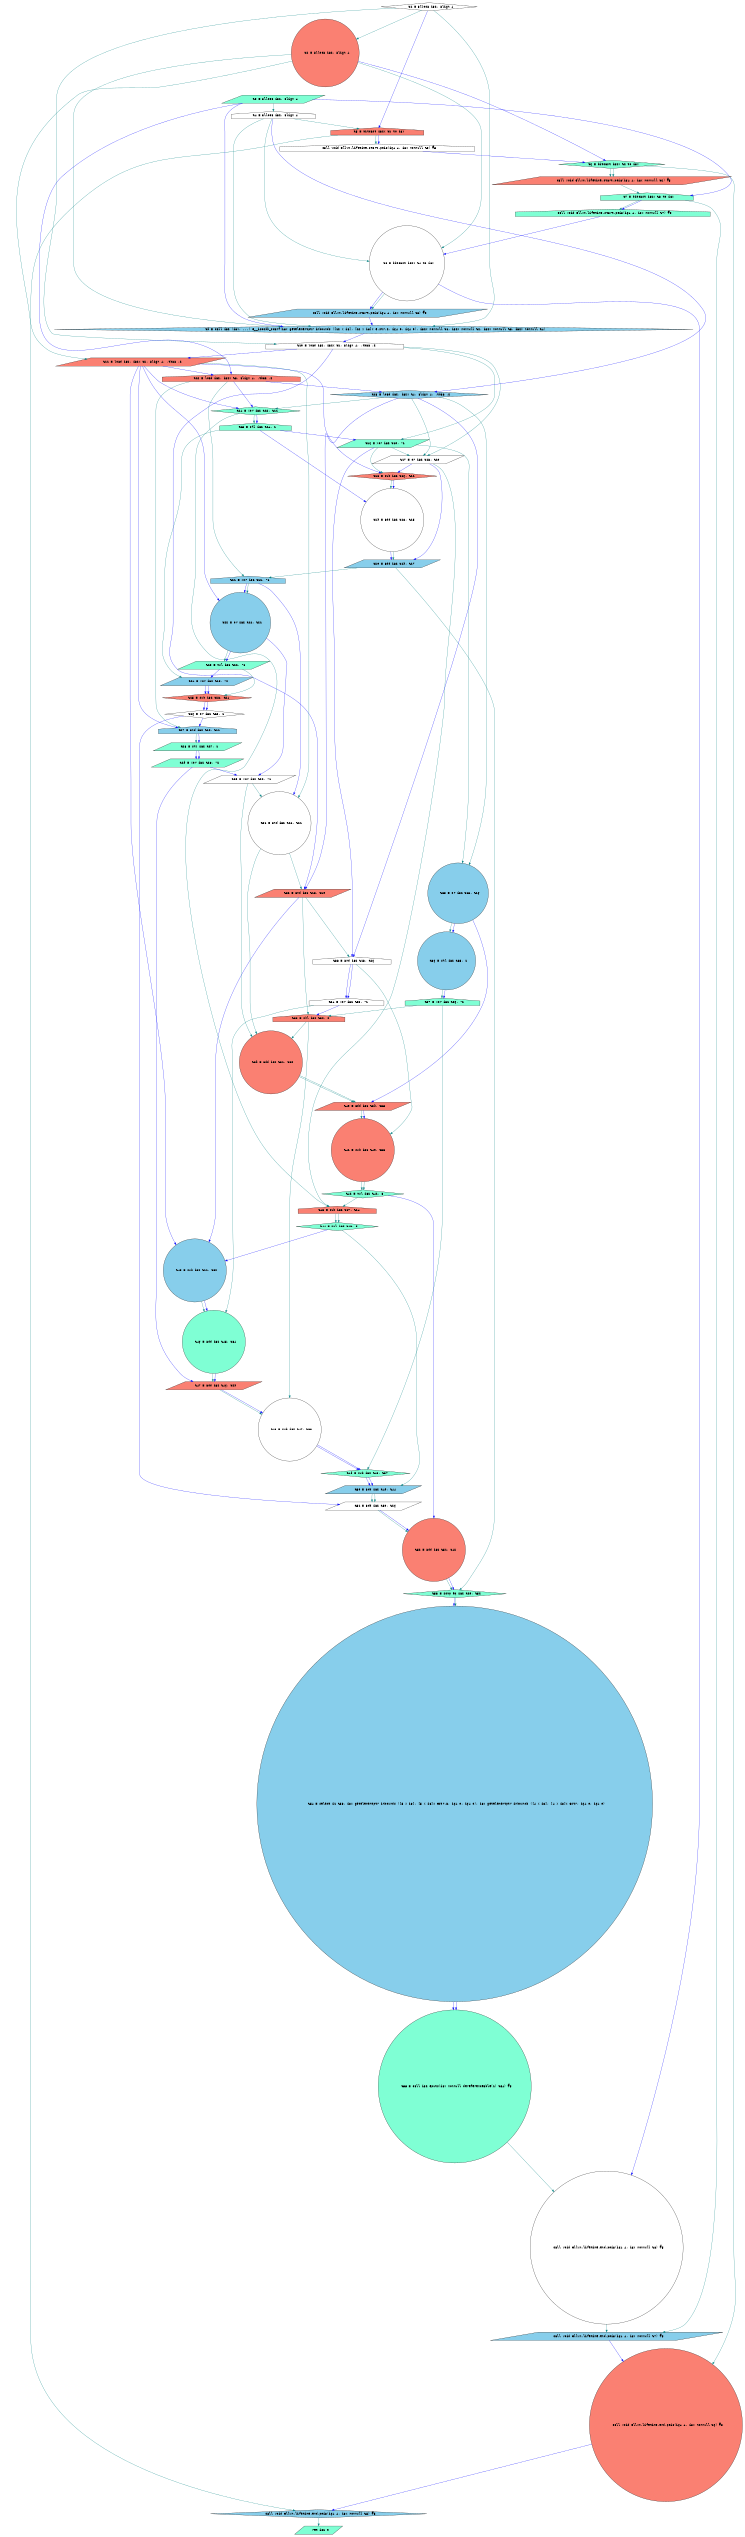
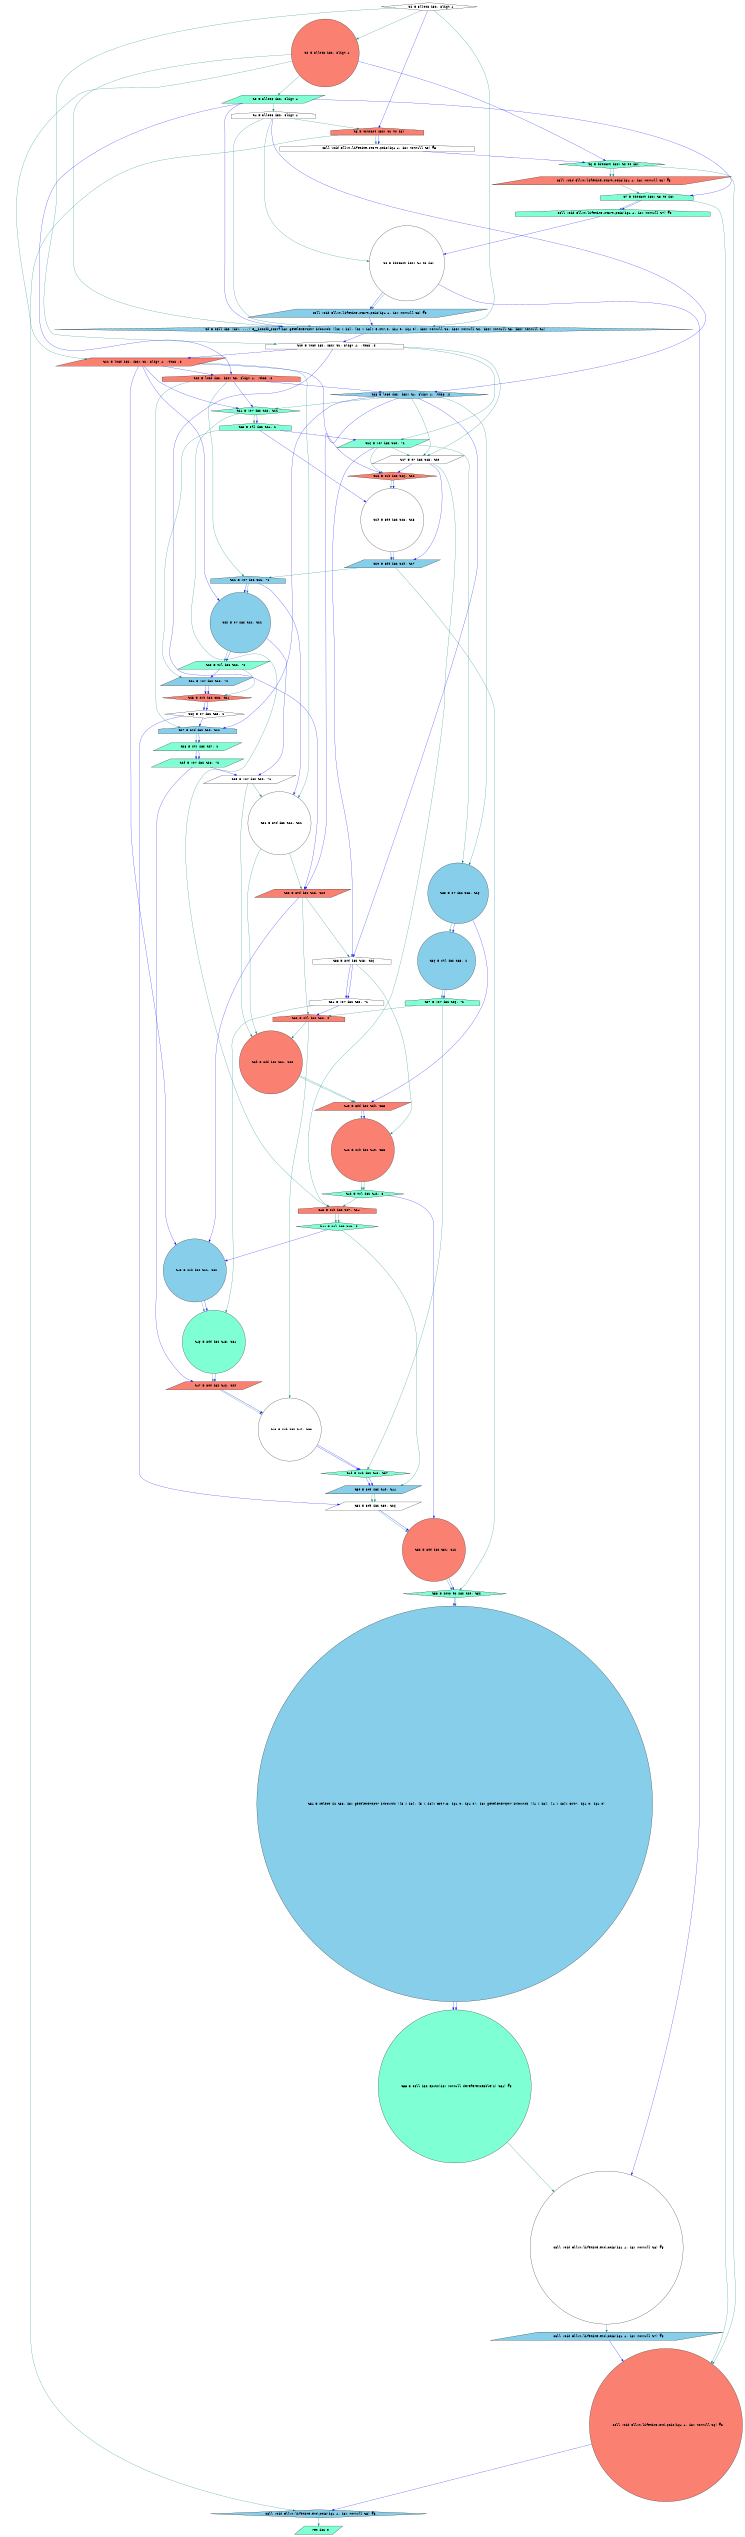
  digraph {
    fontname="DejaVu Sans Mono"
    node [fillcolor=aquamarine fontname="DejaVu Sans Mono" shape=parallelogram style=filled]
    edge [color=teal fontname="DejaVu Sans Mono"]
    n1 [fillcolor=white label="  %1 = alloca i32, align 4" shape=diamond]
    n2 [fillcolor=salmon label="  %2 = alloca i32, align 4" shape=circle]
    n3 [fillcolor=salmon label="  %5 = bitcast i32* %1 to i8*" shape=house]
    n4 [fillcolor=skyblue label="  %9 = call i32 (i8*, ...) @__isoc99_scanf(i8* getelementptr inbounds ([12 x i8], [12 x i8]* @.str.2, i64 0, i64 0), i32* nonnull %1, i32* nonnull %2, i32* nonnull %3, i32* nonnull %4)" shape=diamond]
    n5 [fillcolor=white label="  %10 = load i32, i32* %1, align 4, !tbaa !2" shape=house]
    n6 [label="  %3 = alloca i32, align 4"]
    n7 [label="  %6 = bitcast i32* %2 to i8*" shape=diamond]
    n8 [fillcolor=salmon label="  %11 = load i32, i32* %2, align 4, !tbaa !2"]
    n9 [fillcolor=white label="  call void @llvm.lifetime.start.p0i8(i64 4, i8* nonnull %5) #5" shape=house]
    n10 [fillcolor=skyblue label="  call void @llvm.lifetime.end.p0i8(i64 4, i8* nonnull %5) #5" shape=diamond]
    n11 [label="  %16 = xor i32 %10, -1"]
    n12 [fillcolor=white label="  %17 = or i32 %13, %10"]
    n13 [fillcolor=salmon label="  %32 = and i32 %13, %10"]
    n14 [fillcolor=white label="  %4 = alloca i32, align 4" shape=house]
    n15 [label="  %7 = bitcast i32* %3 to i8*" shape=house]
    n16 [fillcolor=salmon label="  %12 = load i32, i32* %3, align 4, !tbaa !2" shape=house]
    n17 [fillcolor=salmon label="  call void @llvm.lifetime.start.p0i8(i64 4, i8* nonnull %6) #5"]
    n18 [fillcolor=salmon label="  call void @llvm.lifetime.end.p0i8(i64 4, i8* nonnull %6) #5" shape=circle]
    n19 [label="  %14 = xor i32 %12, %11" shape=diamond]
    n20 [fillcolor=salmon label="  %18 = sub i32 %16, %11" shape=diamond]
    n21 [fillcolor=skyblue label="  %22 = or i32 %11, %21" shape=circle]
    n22 [fillcolor=skyblue label="  %27 = and i32 %12, %11" shape=house]
    n23 [fillcolor=white label="  %31 = and i32 %11, %21" shape=circle]
    n24 [fillcolor=skyblue label="  %45 = sub i32 %11, %32" shape=circle]
    n25 [fillcolor=white label="  %8 = bitcast i32* %4 to i8*" shape=circle]
    n26 [fillcolor=skyblue label="  %13 = load i32, i32* %4, align 4, !tbaa !2" shape=diamond]
    n27 [label="  call void @llvm.lifetime.start.p0i8(i64 4, i8* nonnull %7) #5" shape=house]
    n28 [fillcolor=skyblue label="  call void @llvm.lifetime.end.p0i8(i64 4, i8* nonnull %7) #5"]
    n29 [fillcolor=skyblue label="  %21 = xor i32 %12, -1" shape=house]
    n30 [fillcolor=skyblue label="  call void @llvm.lifetime.start.p0i8(i64 4, i8* nonnull %8) #5"]
    n31 [fillcolor=white label="  call void @llvm.lifetime.end.p0i8(i64 4, i8* nonnull %8) #5" shape=circle]
    n32 [fillcolor=white label="  %33 = and i32 %13, %16" shape=house]
    n33 [fillcolor=skyblue label="  %35 = or i32 %13, %16" shape=circle]
    n34 [label="  ret i32 0"]
    n35 [fillcolor=salmon label="  %43 = sub i32 %17, %14" shape=house]
    n36 [fillcolor=skyblue label="  %20 = add i32 %19, %17"]
    n37 [fillcolor=salmon label="  %38 = shl i32 %32, 2" shape=house]
    n38 [label="  %15 = shl i32 %14, 1" shape=house]
    n39 [fillcolor=white label="  %19 = add i32 %18, %15" shape=circle]
    n40 [label="  %23 = mul i32 %22, -2"]
    n41 [fillcolor=white label="  %30 = xor i32 %22, -1"]
    n42 [label="  %28 = shl i32 %27, 1"]
    n43 [fillcolor=salmon label="  %39 = add i32 %31, %30" shape=circle]
    n44 [label="  %46 = add i32 %45, %34" shape=circle]
    n45 [fillcolor=white label="  %34 = xor i32 %33, -1" shape=house]
    n46 [fillcolor=salmon label="  %41 = sub i32 %40, %33" shape=circle]
    n47 [fillcolor=skyblue label="  %36 = shl i32 %35, 1" shape=circle]
    n48 [fillcolor=salmon label="  %40 = add i32 %39, %35"]
    n49 [fillcolor=skyblue label="  %24 = xor i32 %15, -2"]
    n50 [label="  %44 = mul i32 %43, 5" shape=diamond]
    n51 [fillcolor=salmon label="  %25 = sub i32 %23, %24" shape=diamond]
    n52 [label="  %53 = icmp eq i32 %20, %52" shape=diamond]
    n53 [fillcolor=skyblue label="  %54 = select i1 %53, i8* getelementptr inbounds ([5 x i8], [5 x i8]* @str.3, i64 0, i64 0), i8* getelementptr inbounds ([4 x i8], [4 x i8]* @str, i64 0, i64 0)" shape=circle]
    n54 [fillcolor=white label="  %26 = or i32 %25, 1" shape=diamond]
    n55 [fillcolor=white label="  %51 = add i32 %50, %26"]
    n56 [fillcolor=salmon label="  %52 = add i32 %51, %42" shape=circle]
    n57 [label="  %29 = xor i32 %28, -2"]
    n58 [fillcolor=salmon label="  %47 = add i32 %46, %29"]
    n59 [fillcolor=white label="  %48 = sub i32 %47, %38" shape=circle]
    n60 [label="  %42 = mul i32 %41, 3" shape=diamond]
    n61 [label="  %37 = xor i32 %36, -2" shape=house]
    n62 [label="  %49 = sub i32 %48, %37" shape=diamond]
    n63 [fillcolor=skyblue label="  %50 = add i32 %49, %44"]
    n64 [label="  %55 = call i32 @puts(i8* nonnull dereferenceable(1) %54) #5" shape=circle]
    n1 -> n2
    n1 -> n3 [color=blue]
    n1 -> n4
    n1 -> n5
    n2 -> n4
-   n2 -> n25
+   n2 -> n6
    n2 -> n7 [color=blue]
    n2 -> n8
    n3 -> n9
    n3 -> n9 [color=blue]
    n3 -> n10
    n4 -> n5 [color=blue]
    n5 -> n8 [color=blue]
    n5 -> n11
    n5 -> n12
    n5 -> n13 [color=blue]
    n6 -> n4 [color=blue]
    n6 -> n14
    n6 -> n15 [color=blue]
    n6 -> n16 [color=blue]
    n7 -> n17
    n7 -> n17
    n7 -> n18
    n8 -> n16 [color=blue]
    n8 -> n19 [color=blue]
    n8 -> n20 [color=blue]
    n8 -> n21 [color=blue]
-   n8 -> n22 [color=blue]
+   n26 -> n22 [color=blue]
    n8 -> n23
    n8 -> n24 [color=blue]
    n9 -> n7 [color=blue]
    n10 -> n34
    n11 -> n12
    n11 -> n20
    n11 -> n32 [color=blue]
    n11 -> n33
    n12 -> n20 [color=blue]
    n12 -> n35
    n12 -> n36 [color=blue]
    n13 -> n24 [color=blue]
    n13 -> n32
    n13 -> n37
    n14 -> n3
    n14 -> n4
    n14 -> n25
    n14 -> n26 [color=blue]
    n15 -> n27
    n15 -> n27 [color=blue]
-   n15 -> n28
+   n15 -> n18
    n16 -> n19 [color=blue]
    n16 -> n22
    n16 -> n26 [color=blue]
    n16 -> n29
    n17 -> n15
    n18 -> n10 [color=blue]
    n19 -> n35
    n19 -> n38
    n19 -> n38 [color=blue]
    n20 -> n39
    n20 -> n39 [color=blue]
    n21 -> n40
    n21 -> n40 [color=blue]
    n21 -> n41 [color=blue]
    n22 -> n42
    n22 -> n42 [color=blue]
    n23 -> n13
    n23 -> n43
    n24 -> n44
    n24 -> n44 [color=blue]
    n25 -> n30 [color=blue]
    n25 -> n30
    n25 -> n31 [color=blue]
    n26 -> n12
    n26 -> n13 [color=blue]
    n26 -> n19
    n26 -> n32 [color=blue]
    n26 -> n33
    n27 -> n25 [color=blue]
    n28 -> n18 [color=blue]
    n29 -> n21 [color=blue]
    n29 -> n21
    n29 -> n23 [color=blue]
    n30 -> n4 [color=blue]
    n31 -> n28
    n32 -> n45 [color=blue]
    n32 -> n45 [color=blue]
    n32 -> n46
    n33 -> n47
    n33 -> n47 [color=blue]
    n33 -> n48 [color=blue]
    n35 -> n50
    n35 -> n50
    n36 -> n29
    n36 -> n52
    n37 -> n43
    n37 -> n59
    n38 -> n11 [color=blue]
    n38 -> n39 [color=blue]
    n38 -> n49
    n39 -> n36 [color=blue]
    n39 -> n36
    n40 -> n49 [color=blue]
    n40 -> n51
    n41 -> n23
    n41 -> n43
    n42 -> n57 [color=blue]
    n42 -> n57 [color=blue]
    n43 -> n48
    n43 -> n48
    n44 -> n58
    n44 -> n58 [color=blue]
    n45 -> n37 [color=blue]
    n45 -> n44
    n46 -> n60
    n46 -> n60
    n47 -> n61
    n47 -> n61 [color=blue]
    n48 -> n46
    n48 -> n46 [color=blue]
    n49 -> n51 [color=blue]
    n49 -> n51 [color=blue]
    n50 -> n24 [color=blue]
    n50 -> n63
    n51 -> n54 [color=blue]
    n51 -> n54 [color=blue]
    n52 -> n53 [color=blue]
    n52 -> n53
    n53 -> n64 [color=blue]
    n53 -> n64 [color=blue]
    n54 -> n22 [color=blue]
    n54 -> n55 [color=blue]
    n55 -> n56
    n55 -> n56 [color=blue]
    n56 -> n52
    n56 -> n52 [color=blue]
    n57 -> n41 [color=blue]
    n57 -> n58 [color=blue]
    n58 -> n59
    n58 -> n59 [color=blue]
    n59 -> n62 [color=blue]
    n59 -> n62 [color=blue]
    n60 -> n35
    n60 -> n56 [color=blue]
    n61 -> n37
    n61 -> n62
    n62 -> n63 [color=blue]
    n62 -> n63 [color=blue]
    n63 -> n55
    n63 -> n55
    n64 -> n31
  }
